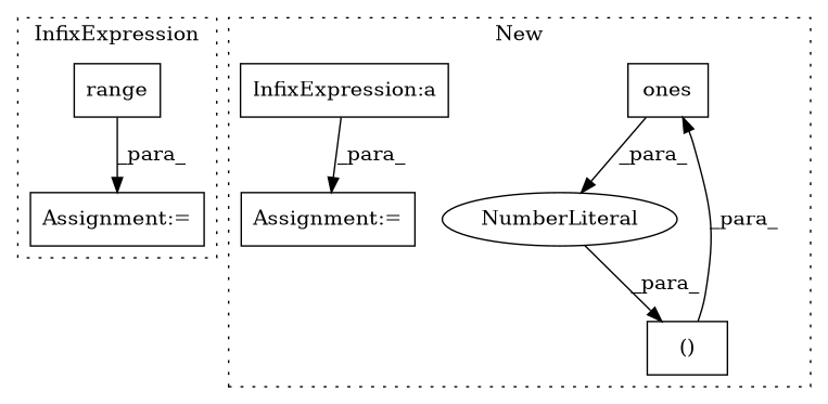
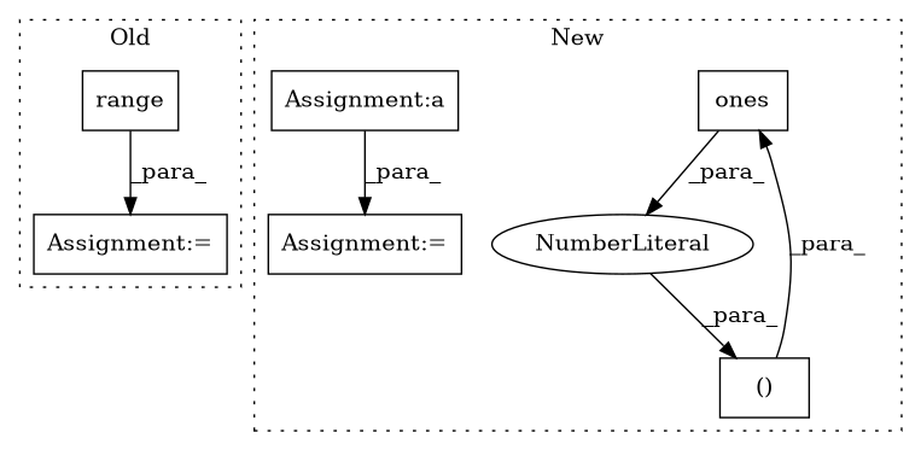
  digraph {
    node [a=32 l=1 s=9362 shape=box]
    n1 [l="6,1" label=range s="9216,9273"]
    n2 [a=7 l="57,2" label="Assignment:=" s="9146,9274"]
    n3 [l="12,2" label=ones s="9350,9382"]
    n4 [a=7 label="Assignment:=" s=9439]
-   n5 [a=27 l=3 label="InfixExpression:a" s=9448]
+   n5 [a=27 l=3 label="Assignment:a" s=9448]
    n6 [a=106 l=20 label="()"]
    n7 [a=34 label=NumberLiteral shape=ellipse]
    subgraph cluster_1 {
-     label=InfixExpression
+     label=Old
      style=dotted
      n1
      n2
    }
    subgraph cluster_2 {
      label=New
      style=dotted
      n3
      n4
      n5
      n6
      n7
    }
    n1 -> n2 [label=_para_]
    n3 -> n7 [label=_para_]
    n5 -> n4 [label=_para_]
    n6 -> n3 [label=_para_]
    n7 -> n6 [label=_para_]
  }
